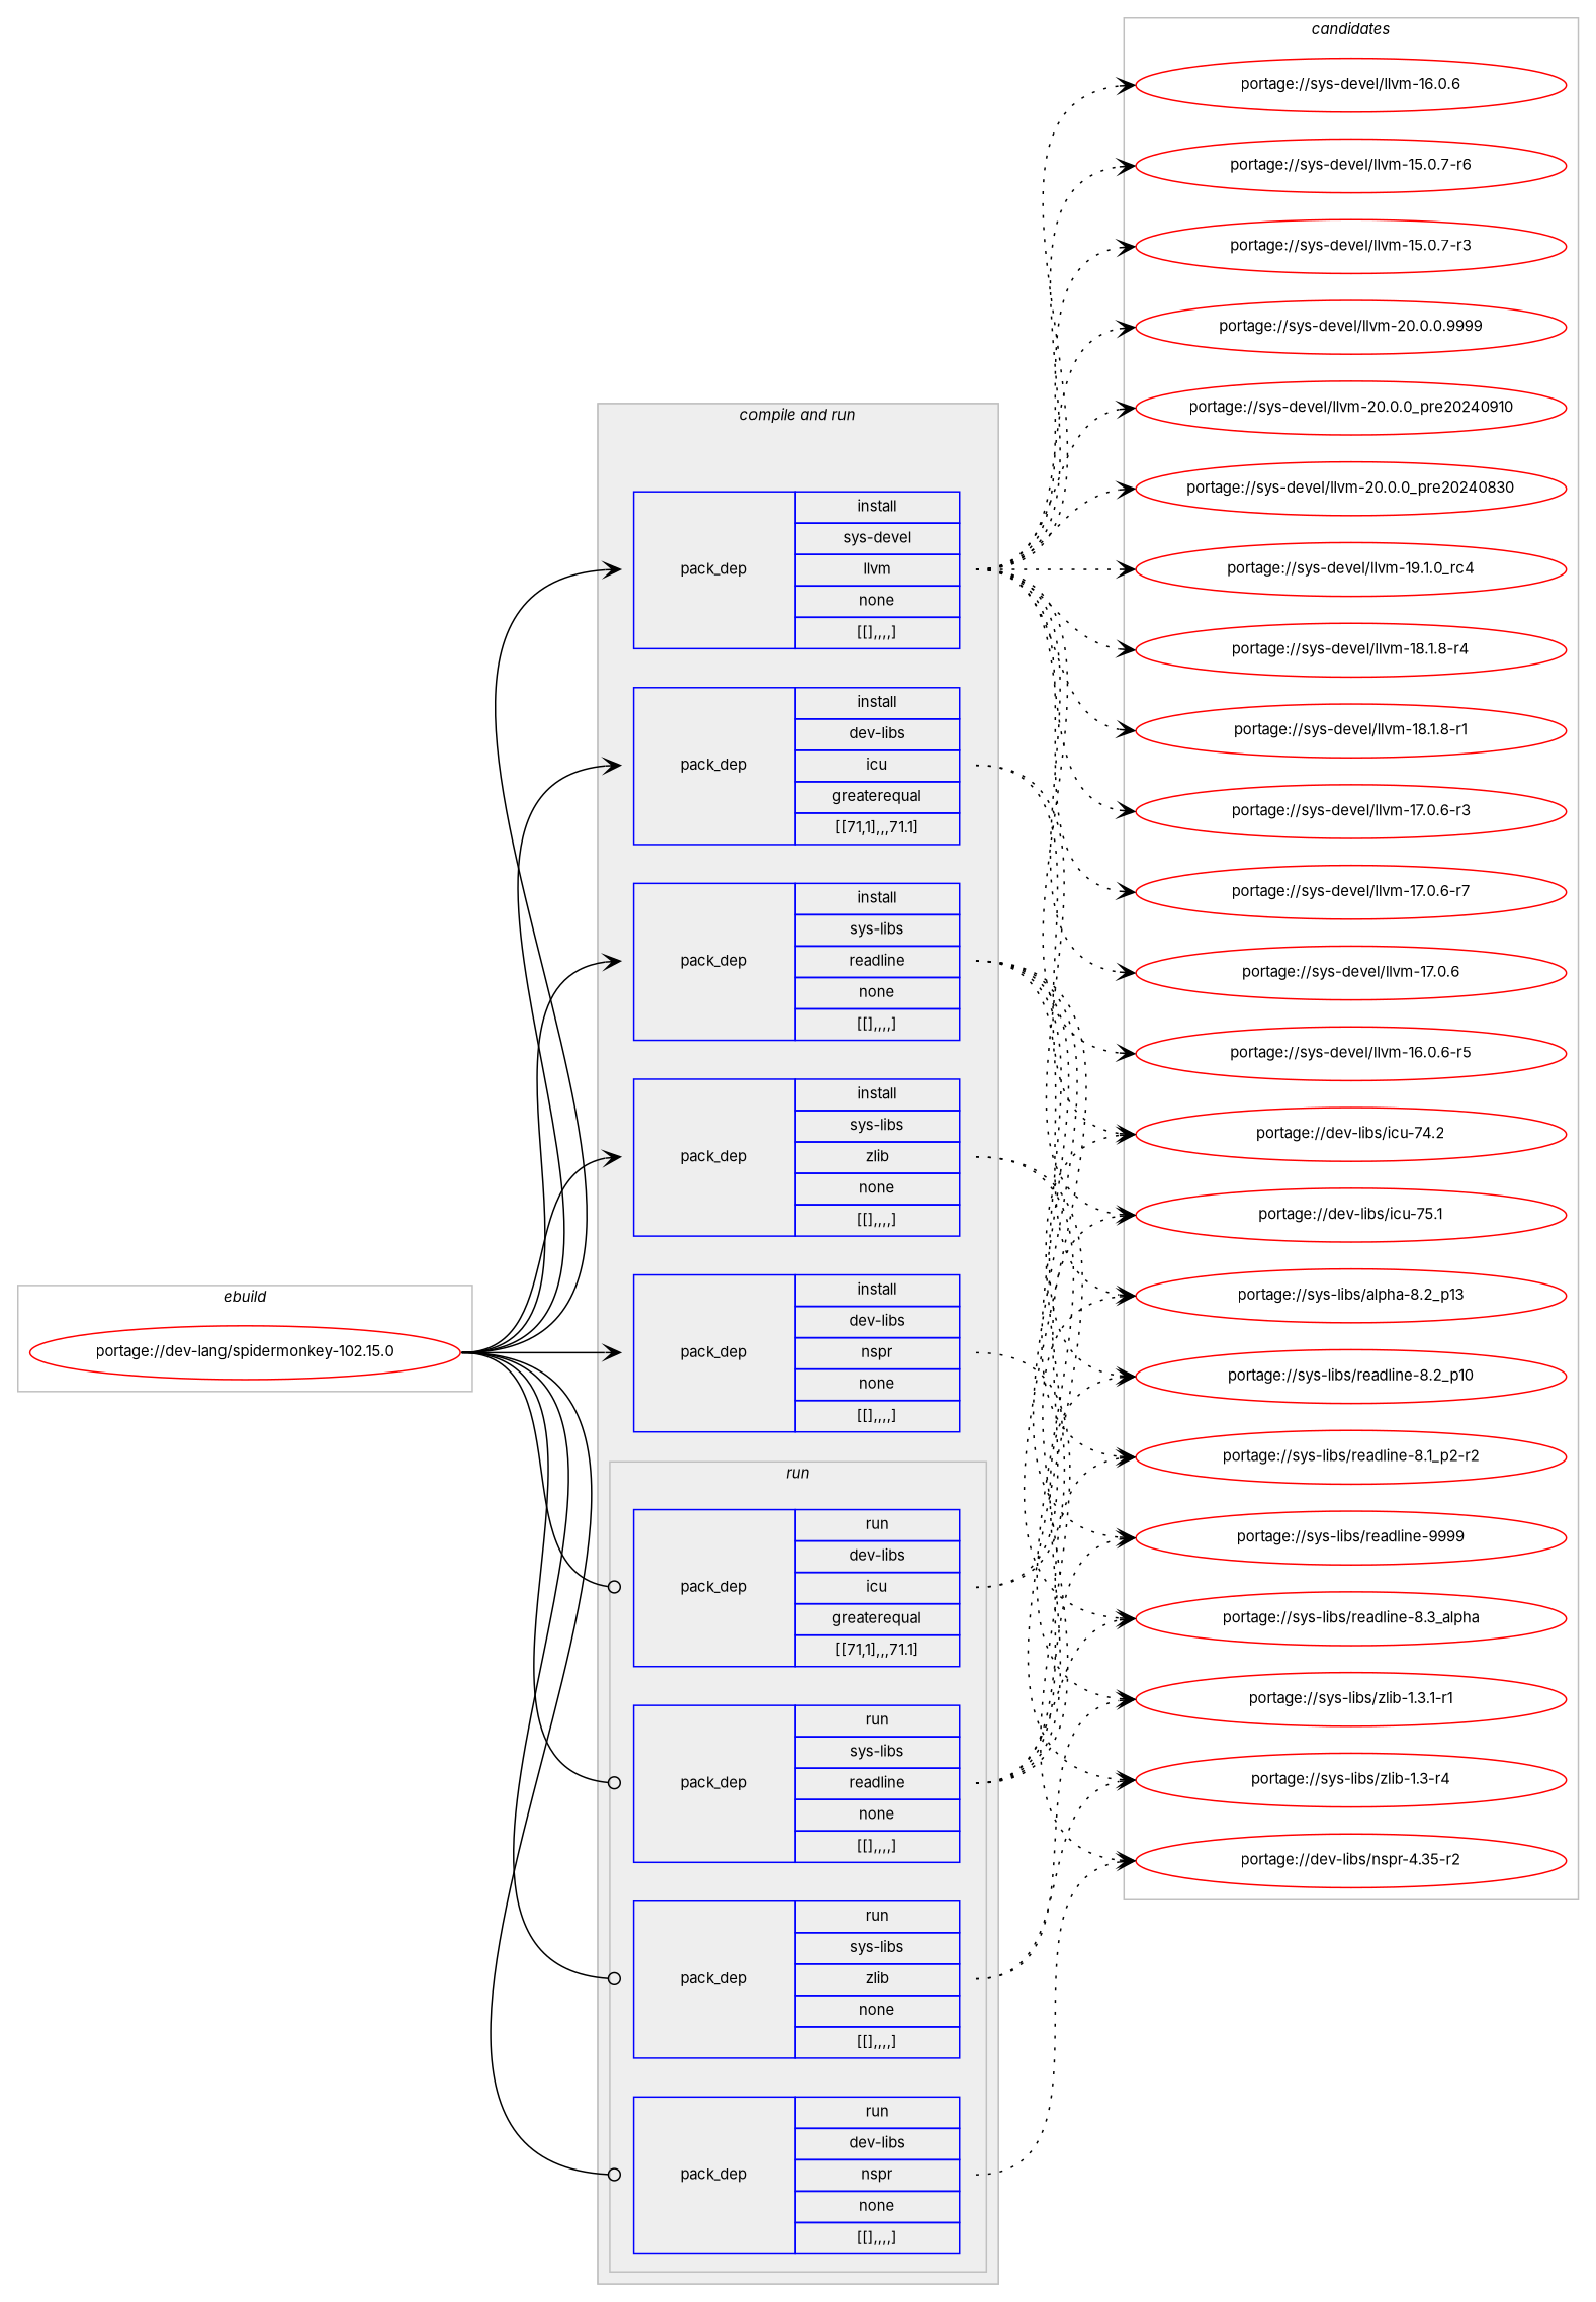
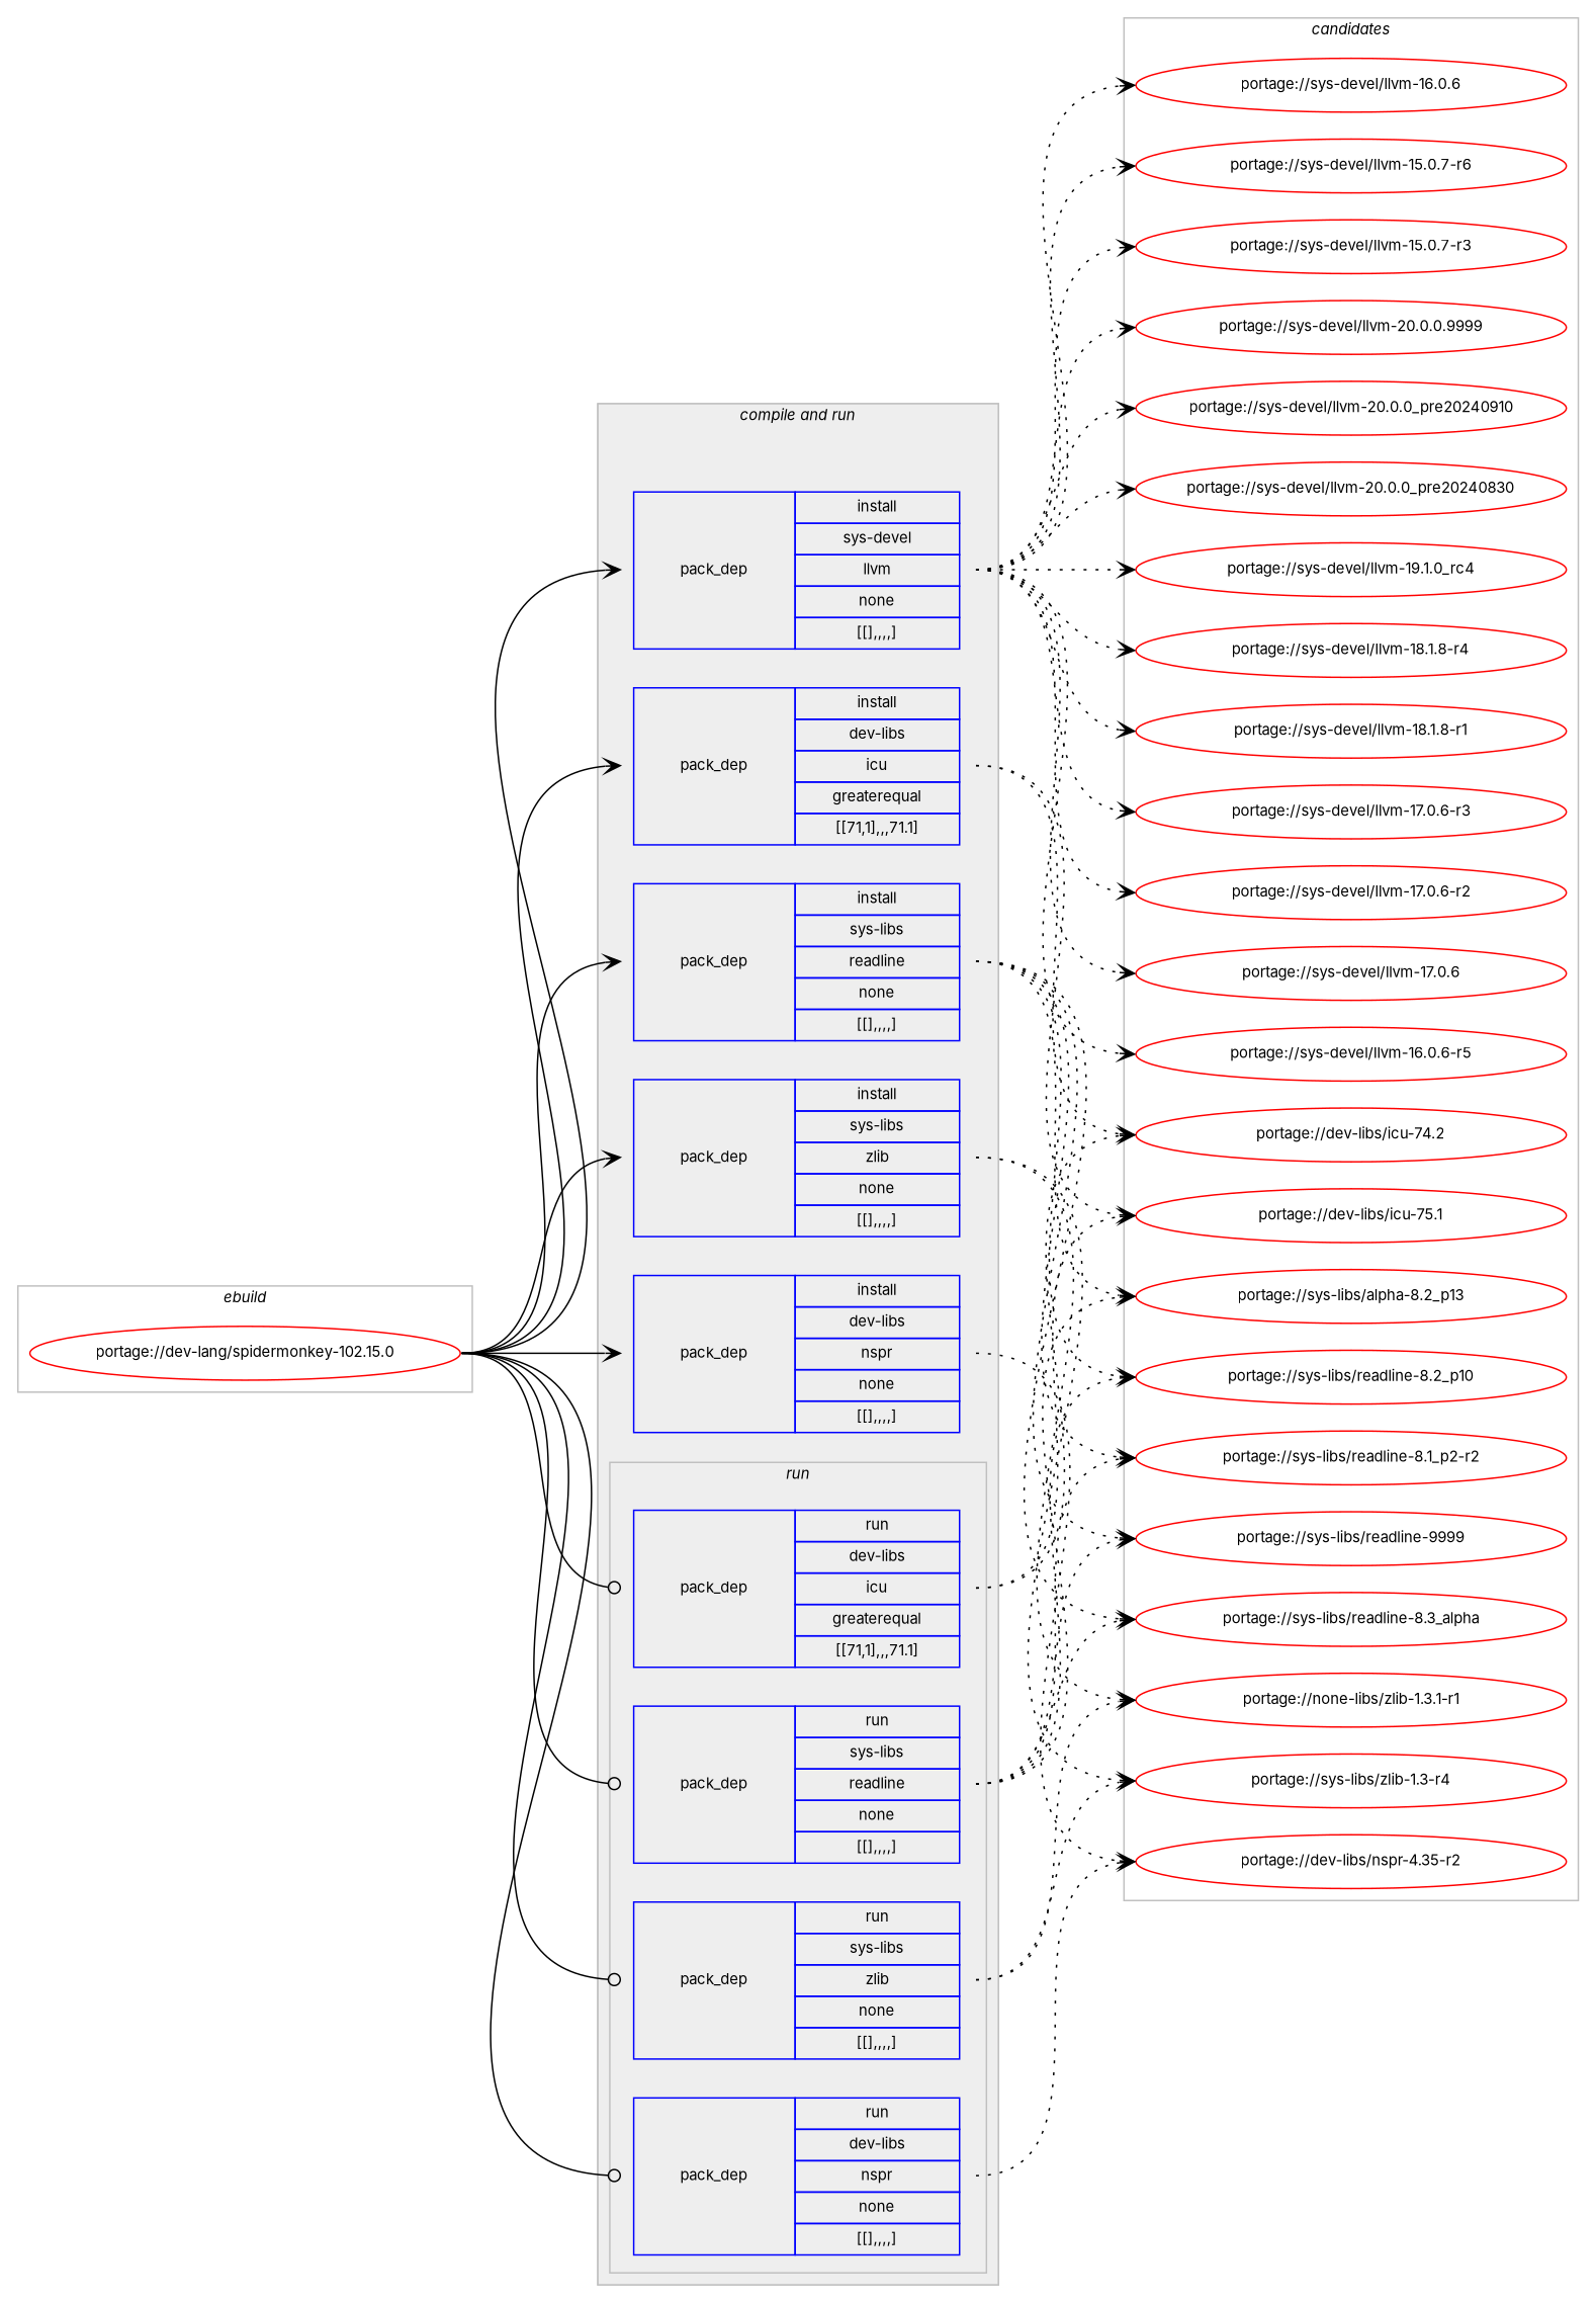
  digraph {
    compound=true
    concentrate=true
    fontname=Inter
    fontsize=10
    newrank=true
    rankdir=LR
    ranksep=1.5
    node [color=red fontname=Inter fontsize=10]
    edge [arrowhead=vee fontname=Inter headport=w style=dotted tailport=e weight=100]
    n1 [label="portage://dev-lang/spidermonkey-102.15.0" width=4]
    n2 [color=blue label=<<TABLE BORDER="0" CELLBORDER="1" CELLSPACING="0" CELLPADDING="4" WIDTH="220"><TR><TD ROWSPAN="6" CELLPADDING="30">pack_dep</TD></TR><TR><TD WIDTH="110">install</TD></TR><TR><TD>dev-libs</TD></TR><TR><TD>icu</TD></TR><TR><TD>greaterequal</TD></TR><TR><TD>[[71,1],,,71.1]</TD></TR></TABLE>> shape=none]
    n3 [color=blue label=<<TABLE BORDER="0" CELLBORDER="1" CELLSPACING="0" CELLPADDING="4" WIDTH="220"><TR><TD ROWSPAN="6" CELLPADDING="30">pack_dep</TD></TR><TR><TD WIDTH="110">install</TD></TR><TR><TD>dev-libs</TD></TR><TR><TD>nspr</TD></TR><TR><TD>none</TD></TR><TR><TD>[[],,,,]</TD></TR></TABLE>> shape=none]
    n4 [color=blue label=<<TABLE BORDER="0" CELLBORDER="1" CELLSPACING="0" CELLPADDING="4" WIDTH="220"><TR><TD ROWSPAN="6" CELLPADDING="30">pack_dep</TD></TR><TR><TD WIDTH="110">install</TD></TR><TR><TD>sys-libs</TD></TR><TR><TD>readline</TD></TR><TR><TD>none</TD></TR><TR><TD>[[],,,,]</TD></TR></TABLE>> shape=none]
    n5 [color=blue label=<<TABLE BORDER="0" CELLBORDER="1" CELLSPACING="0" CELLPADDING="4" WIDTH="220"><TR><TD ROWSPAN="6" CELLPADDING="30">pack_dep</TD></TR><TR><TD WIDTH="110">install</TD></TR><TR><TD>sys-libs</TD></TR><TR><TD>zlib</TD></TR><TR><TD>none</TD></TR><TR><TD>[[],,,,]</TD></TR></TABLE>> shape=none]
    n6 [color=blue label=<<TABLE BORDER="0" CELLBORDER="1" CELLSPACING="0" CELLPADDING="4" WIDTH="220"><TR><TD ROWSPAN="6" CELLPADDING="30">pack_dep</TD></TR><TR><TD WIDTH="110">install</TD></TR><TR><TD>sys-devel</TD></TR><TR><TD>llvm</TD></TR><TR><TD>none</TD></TR><TR><TD>[[],,,,]</TD></TR></TABLE>> shape=none]
    n7 [color=blue label=<<TABLE BORDER="0" CELLBORDER="1" CELLSPACING="0" CELLPADDING="4" WIDTH="220"><TR><TD ROWSPAN="6" CELLPADDING="30">pack_dep</TD></TR><TR><TD WIDTH="110">run</TD></TR><TR><TD>dev-libs</TD></TR><TR><TD>icu</TD></TR><TR><TD>greaterequal</TD></TR><TR><TD>[[71,1],,,71.1]</TD></TR></TABLE>> shape=none]
    n8 [color=blue label=<<TABLE BORDER="0" CELLBORDER="1" CELLSPACING="0" CELLPADDING="4" WIDTH="220"><TR><TD ROWSPAN="6" CELLPADDING="30">pack_dep</TD></TR><TR><TD WIDTH="110">run</TD></TR><TR><TD>dev-libs</TD></TR><TR><TD>nspr</TD></TR><TR><TD>none</TD></TR><TR><TD>[[],,,,]</TD></TR></TABLE>> shape=none]
    n9 [color=blue label=<<TABLE BORDER="0" CELLBORDER="1" CELLSPACING="0" CELLPADDING="4" WIDTH="220"><TR><TD ROWSPAN="6" CELLPADDING="30">pack_dep</TD></TR><TR><TD WIDTH="110">run</TD></TR><TR><TD>sys-libs</TD></TR><TR><TD>readline</TD></TR><TR><TD>none</TD></TR><TR><TD>[[],,,,]</TD></TR></TABLE>> shape=none]
    n10 [color=blue label=<<TABLE BORDER="0" CELLBORDER="1" CELLSPACING="0" CELLPADDING="4" WIDTH="220"><TR><TD ROWSPAN="6" CELLPADDING="30">pack_dep</TD></TR><TR><TD WIDTH="110">run</TD></TR><TR><TD>sys-libs</TD></TR><TR><TD>zlib</TD></TR><TR><TD>none</TD></TR><TR><TD>[[],,,,]</TD></TR></TABLE>> shape=none]
    n11 [label="portage://dev-libs/icu-75.1" width=4]
    n12 [label="portage://dev-libs/icu-74.2" width=4]
    n13 [label="portage://dev-libs/nspr-4.35-r2" width=4]
    n14 [label="portage://sys-libs/readline-9999" width=4]
    n15 [label="portage://sys-libs/readline-8.3_alpha" width=4]
    n16 [label="portage://sys-libs/alpha-8.2_p13" width=4]
    n17 [label="portage://sys-libs/readline-8.2_p10" width=4]
    n18 [label="portage://sys-libs/readline-8.1_p2-r2" width=4]
-   n19 [label="portage://sys-libs/zlib-1.3.1-r1" width=4]
+   n19 [label="portage://none-libs/zlib-1.3.1-r1" width=4]
    n20 [label="portage://sys-libs/zlib-1.3-r4" width=4]
    n21 [label="portage://sys-devel/llvm-20.0.0.9999" width=4]
    n22 [label="portage://sys-devel/llvm-20.0.0_pre20240910" width=4]
    n23 [label="portage://sys-devel/llvm-20.0.0_pre20240830" width=4]
    n24 [label="portage://sys-devel/llvm-19.1.0_rc4" width=4]
    n25 [label="portage://sys-devel/llvm-18.1.8-r4" width=4]
    n26 [label="portage://sys-devel/llvm-18.1.8-r1" width=4]
    n27 [label="portage://sys-devel/llvm-17.0.6-r3" width=4]
-   n28 [label="portage://sys-devel/llvm-17.0.6-r7" width=4]
+   n28 [label="portage://sys-devel/llvm-17.0.6-r2" width=4]
    n29 [label="portage://sys-devel/llvm-17.0.6" width=4]
    n30 [label="portage://sys-devel/llvm-16.0.6-r5" width=4]
    n31 [label="portage://sys-devel/llvm-16.0.6" width=4]
    n32 [label="portage://sys-devel/llvm-15.0.7-r6" width=4]
    n33 [label="portage://sys-devel/llvm-15.0.7-r3" width=4]
    subgraph cluster_1 {
      color=gray
      label=<<i>ebuild</i>>
      n1
    }
    subgraph cluster_2 {
      color=gray
      label=<<i>dependencies</i>>
      subgraph cluster_3 {
        color=gray
        fillcolor="#eeeeee"
        label=<<i>compile</i>>
        style=filled
        subgraph sub_4 {
          color=gray
          fillcolor="#eeeeee"
          label=<<i>compile</i>>
          style=filled
          n2
        }
        subgraph sub_5 {
          color=gray
          fillcolor="#eeeeee"
          label=<<i>compile</i>>
          style=filled
          n3
        }
        subgraph sub_6 {
          color=gray
          fillcolor="#eeeeee"
          label=<<i>compile</i>>
          style=filled
          n4
        }
        subgraph sub_7 {
          color=gray
          fillcolor="#eeeeee"
          label=<<i>compile</i>>
          style=filled
          n5
        }
        subgraph sub_8 {
          color=gray
          fillcolor="#eeeeee"
          label=<<i>compile</i>>
          style=filled
          n6
        }
      }
      subgraph cluster_9 {
        color=gray
        fillcolor="#eeeeee"
        label=<<i>compile and run</i>>
        style=filled
      }
      subgraph cluster_10 {
        color=gray
        fillcolor="#eeeeee"
        label=<<i>run</i>>
        style=filled
        subgraph sub_11 {
          color=gray
          fillcolor="#eeeeee"
          label=<<i>run</i>>
          style=filled
          n7
        }
        subgraph sub_12 {
          color=gray
          fillcolor="#eeeeee"
          label=<<i>run</i>>
          style=filled
          n8
        }
        subgraph sub_13 {
          color=gray
          fillcolor="#eeeeee"
          label=<<i>run</i>>
          style=filled
          n9
        }
        subgraph sub_14 {
          color=gray
          fillcolor="#eeeeee"
          label=<<i>run</i>>
          style=filled
          n10
        }
      }
    }
    subgraph cluster_15 {
      color=gray
      label=<<i>candidates</i>>
      rank=same
      subgraph sub_16 {
        color=black
        label=<<i>candidates</i>>
        nodesep=1
        rank=same
        n11
        n12
      }
      subgraph sub_17 {
        color=black
        label=<<i>candidates</i>>
        nodesep=1
        rank=same
        n13
      }
      subgraph sub_18 {
        color=black
        label=<<i>candidates</i>>
        nodesep=1
        rank=same
        n14
        n15
        n16
        n17
        n18
      }
      subgraph sub_19 {
        color=black
        label=<<i>candidates</i>>
        nodesep=1
        rank=same
        n19
        n20
      }
      subgraph sub_20 {
        color=black
        label=<<i>candidates</i>>
        nodesep=1
        rank=same
        n21
        n22
        n23
        n24
        n25
        n26
        n27
        n28
        n29
        n30
        n31
        n32
        n33
      }
      subgraph sub_21 {
        color=black
        label=<<i>candidates</i>>
        nodesep=1
        rank=same
        n11
        n12
      }
      subgraph sub_22 {
        color=black
        label=<<i>candidates</i>>
        nodesep=1
        rank=same
        n13
      }
      subgraph sub_23 {
        color=black
        label=<<i>candidates</i>>
        nodesep=1
        rank=same
        n14
        n15
        n16
        n17
        n18
      }
      subgraph sub_24 {
        color=black
        label=<<i>candidates</i>>
        nodesep=1
        rank=same
        n19
        n20
      }
    }
    n1 -> n2 [style=solid weight=20]
    n1 -> n3 [style=solid weight=20]
    n1 -> n4 [style=solid weight=20]
    n1 -> n5 [style=solid weight=20]
    n1 -> n6 [style=solid weight=20]
    n1 -> n7 [arrowhead=odot style=solid weight=20]
    n1 -> n8 [arrowhead=odot style=solid weight=20]
    n1 -> n9 [arrowhead=odot style=solid weight=20]
    n1 -> n10 [arrowhead=odot style=solid weight=20]
    n2 -> n11
    n2 -> n12
    n3 -> n13
    n4 -> n14
    n4 -> n15
    n4 -> n16
    n4 -> n17
    n4 -> n18
    n5 -> n19
    n5 -> n20
    n6 -> n21
    n6 -> n22
    n6 -> n23
    n6 -> n24
    n6 -> n25
    n6 -> n26
    n6 -> n27
    n6 -> n28
    n6 -> n29
    n6 -> n30
    n6 -> n31
    n6 -> n32
    n6 -> n33
    n7 -> n11
    n7 -> n12
    n8 -> n13
    n9 -> n14
    n9 -> n15
    n9 -> n16
    n9 -> n17
    n9 -> n18
    n10 -> n19
    n10 -> n20
  }
